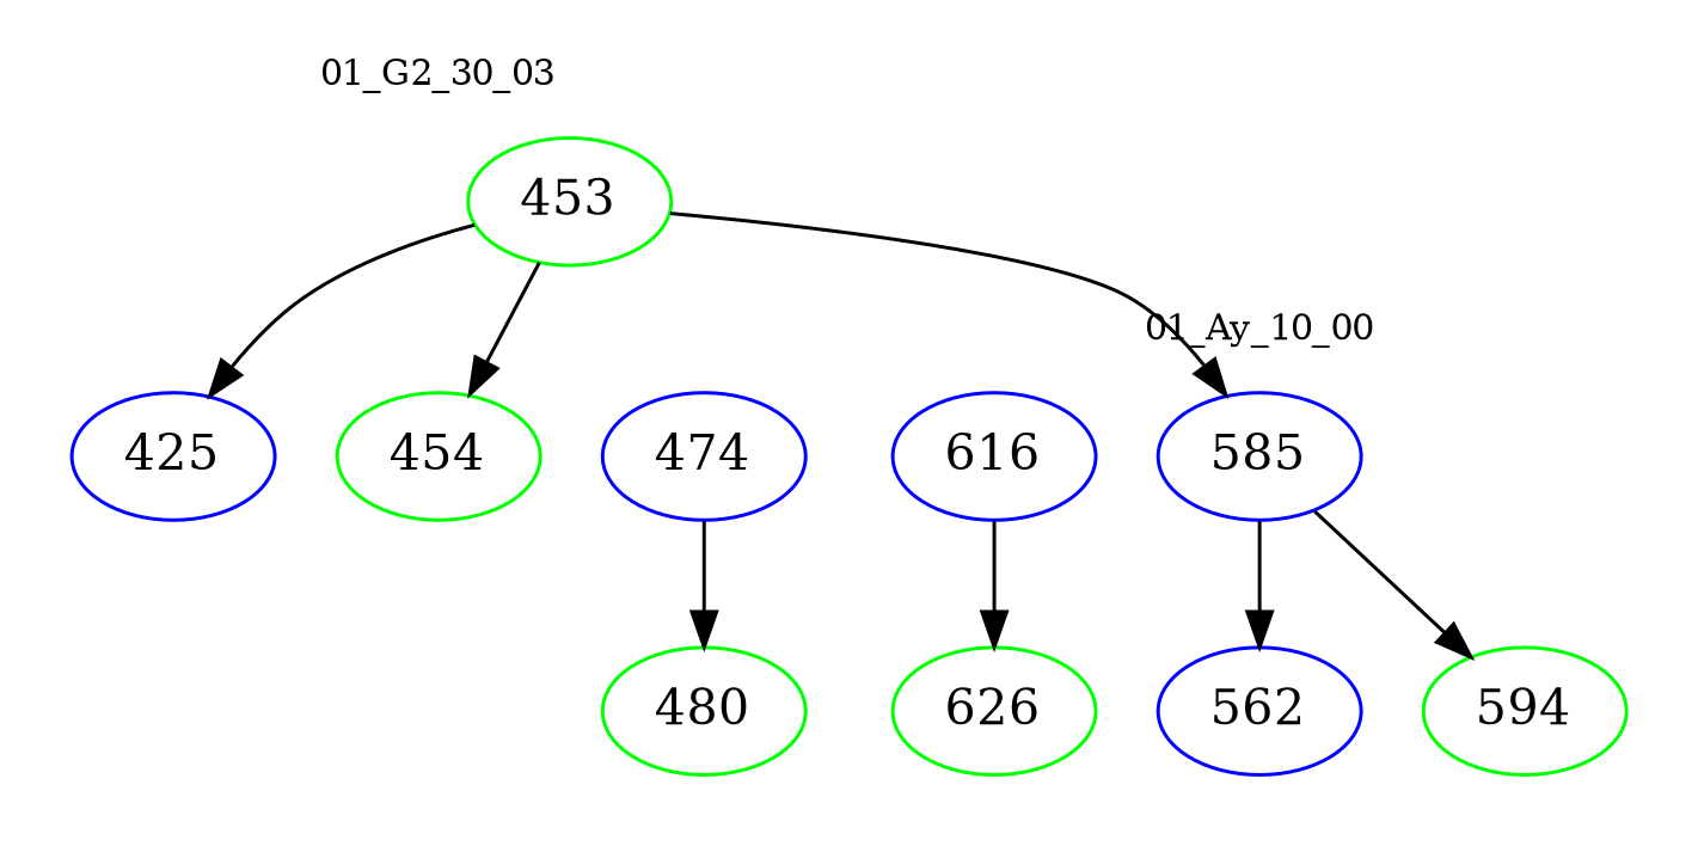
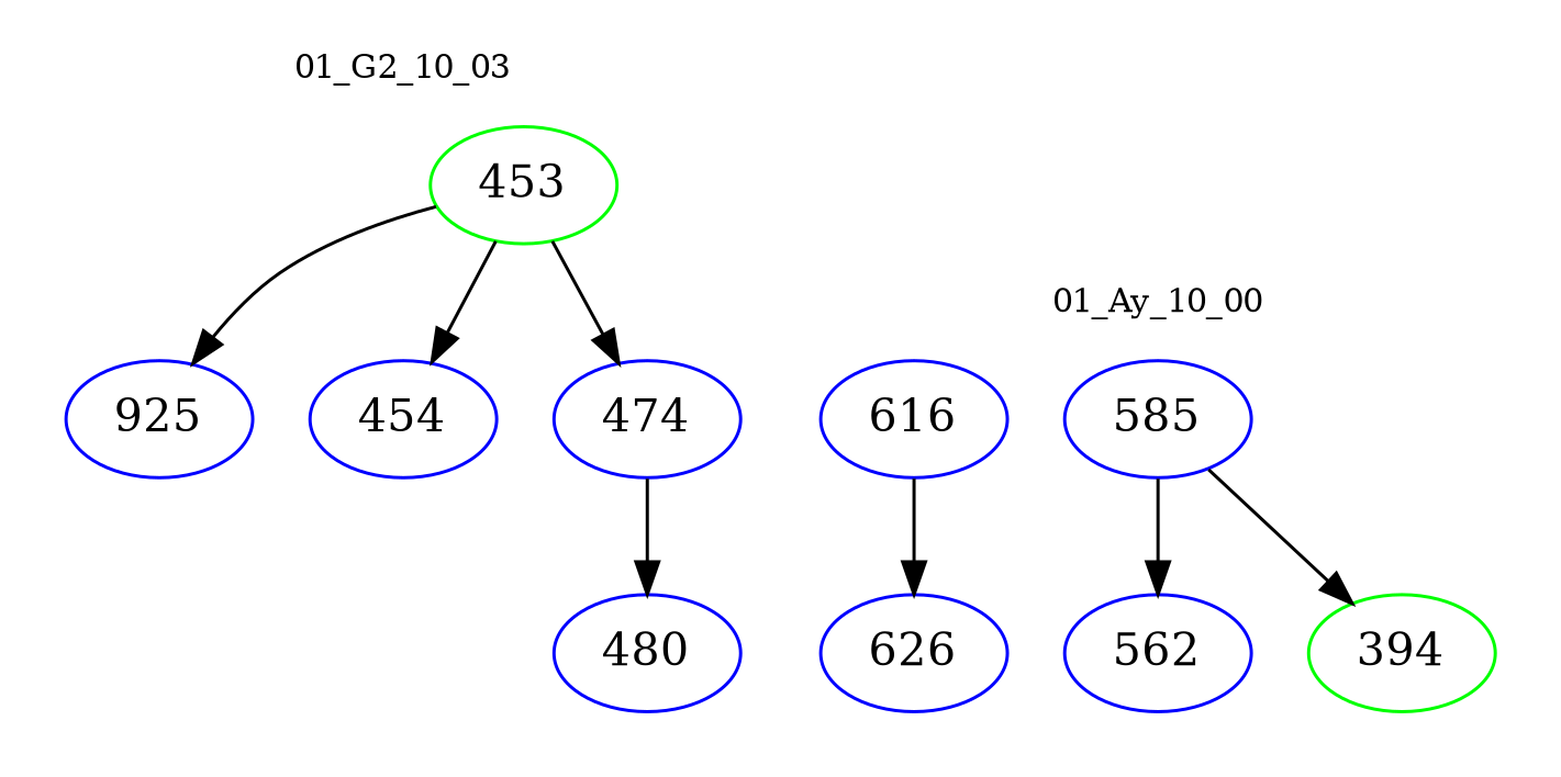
  digraph {
    node [color=blue]
    edge [color=black]
    n1 [label=585]
    n2 [label=562]
-   n3 [color=green label=594]
+   n3 [color=green label=394]
    n4 [label=616]
-   n5 [color=green label=626]
+   n5 [label=626]
    n6 [color=green label=453]
-   n7 [label=425]
-   n8 [color=green label=454]
+   n7 [label=925]
+   n8 [label=454]
    n9 [label=474]
-   n10 [color=green label=480]
+   n10 [label=480]
    subgraph cluster_1 {
      color=white
      fontsize=10
      label="01_Ay_10_00"
      n1
      n2
      n3
      n4
      n5
    }
    subgraph cluster_2 {
      color=white
      fontsize=10
-     label="01_G2_30_03"
+     label="01_G2_10_03"
      n6
      n7
      n8
      n9
      n10
    }
    n1 -> n2
    n1 -> n3
    n4 -> n5
    n6 -> n7
    n6 -> n8
-   n6 -> n1
+   n6 -> n9
    n9 -> n10
  }
